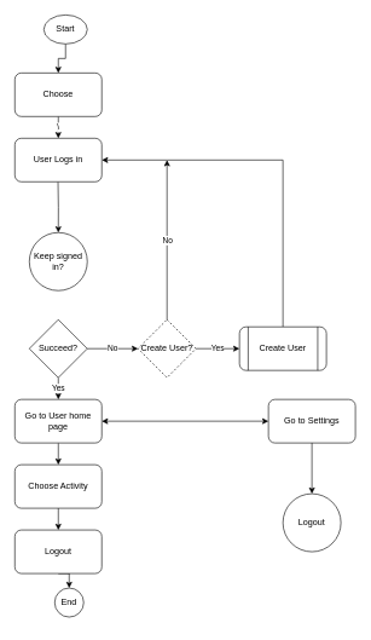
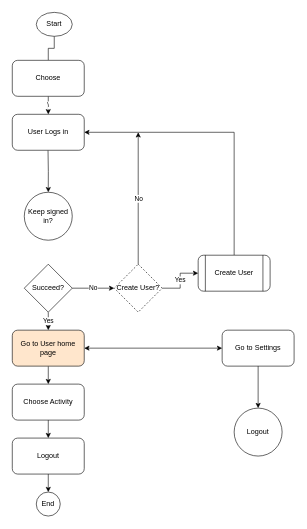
  <mxCell id="0" />
  <mxCell id="1" parent="0" />
  <mxCell id="2" value="\" style="edgeStyle=orthogonalEdgeStyle;rounded=0;orthogonalLoop=1;jettySize=auto;html=1;exitX=0.5;exitY=1;exitDx=0;exitDy=0;entryX=0.5;entryY=0;entryDx=0;entryDy=0;" parent="1" source="22" target="7" edge="1"><mxGeometry relative="1" as="geometry" /></mxCell>
- <mxCell id="3" style="edgeStyle=orthogonalEdgeStyle;rounded=0;orthogonalLoop=1;jettySize=auto;html=1;exitX=0.5;exitY=1;exitDx=0;exitDy=0;entryX=0.5;entryY=0;entryDx=0;entryDy=0;" parent="1" source="4" target="22" edge="1"><mxGeometry relative="1" as="geometry" /></mxCell>
+ <mxCell id="3" style="edgeStyle=orthogonalEdgeStyle;rounded=0;orthogonalLoop=1;jettySize=auto;html=1;exitX=0.5;exitY=1;exitDx=0;exitDy=0;entryX=0.5;entryY=0;entryDx=0;entryDy=0;endArrow=none;" parent="1" source="4" target="22" edge="1"><mxGeometry relative="1" as="geometry" /></mxCell>
  <mxCell id="4" value="Start" style="ellipse;whiteSpace=wrap;html=1;aspect=fixed;" parent="1" vertex="1"><mxGeometry x="60" y="20" width="60" height="40" as="geometry" /></mxCell>
- <mxCell id="5" value="End" style="ellipse;whiteSpace=wrap;html=1;aspect=fixed;" parent="1" vertex="1"><mxGeometry x="75" y="810" width="40" height="40" as="geometry" /></mxCell>
+ <mxCell id="5" value="End" style="ellipse;whiteSpace=wrap;html=1;aspect=fixed;" parent="1" vertex="1"><mxGeometry x="60" y="820" width="40" height="40" as="geometry" /></mxCell>
  <mxCell id="6" style="edgeStyle=orthogonalEdgeStyle;rounded=0;orthogonalLoop=1;jettySize=auto;html=1;exitX=0.5;exitY=1;exitDx=0;exitDy=0;entryX=0.5;entryY=0;entryDx=0;entryDy=0;" parent="1" edge="1"><mxGeometry relative="1" as="geometry"><mxPoint x="79.58" y="250" as="sourcePoint" /><mxPoint x="80" y="320" as="targetPoint" /></mxGeometry></mxCell>
  <mxCell id="7" value="User Logs in" style="rounded=1;whiteSpace=wrap;html=1;" parent="1" vertex="1"><mxGeometry x="20" y="190" width="120" height="60" as="geometry" /></mxCell>
  <mxCell id="8" value="No" style="edgeStyle=orthogonalEdgeStyle;rounded=0;orthogonalLoop=1;jettySize=auto;html=1;exitX=1;exitY=0.5;exitDx=0;exitDy=0;entryX=0;entryY=0.5;entryDx=0;entryDy=0;" parent="1" source="10" target="13" edge="1"><mxGeometry relative="1" as="geometry" /></mxCell>
  <mxCell id="9" value="Yes" style="edgeStyle=orthogonalEdgeStyle;rounded=0;orthogonalLoop=1;jettySize=auto;html=1;exitX=0.5;exitY=1;exitDx=0;exitDy=0;entryX=0.5;entryY=0;entryDx=0;entryDy=0;" parent="1" source="10" edge="1"><mxGeometry relative="1" as="geometry"><mxPoint x="80" y="550" as="targetPoint" /></mxGeometry></mxCell>
  <mxCell id="10" value="Succeed?" style="rhombus;whiteSpace=wrap;html=1;" parent="1" vertex="1"><mxGeometry x="40" y="440" width="80" height="80" as="geometry" /></mxCell>
  <mxCell id="11" value="Yes" style="edgeStyle=orthogonalEdgeStyle;rounded=0;orthogonalLoop=1;jettySize=auto;html=1;exitX=1;exitY=0.5;exitDx=0;exitDy=0;entryX=0;entryY=0.5;entryDx=0;entryDy=0;" parent="1" source="13" target="17" edge="1"><mxGeometry relative="1" as="geometry" /></mxCell>
  <mxCell id="12" value="No" style="edgeStyle=orthogonalEdgeStyle;rounded=0;orthogonalLoop=1;jettySize=auto;html=1;exitX=0.5;exitY=0;exitDx=0;exitDy=0;" parent="1" source="13" edge="1"><mxGeometry relative="1" as="geometry"><mxPoint x="230" y="220" as="targetPoint" /></mxGeometry></mxCell>
  <mxCell id="13" value="Create User?" style="rhombus;whiteSpace=wrap;html=1;dashed=1;" parent="1" vertex="1"><mxGeometry x="190" y="440" width="80" height="80" as="geometry" /></mxCell>
  <mxCell id="14" value="" style="edgeStyle=orthogonalEdgeStyle;rounded=0;orthogonalLoop=1;jettySize=auto;html=1;" parent="1" edge="1"><mxGeometry relative="1" as="geometry"><mxPoint x="80" y="610" as="sourcePoint" /><mxPoint x="80" y="640" as="targetPoint" /></mxGeometry></mxCell>
- <mxCell id="15" value="Go to User home page" style="rounded=1;whiteSpace=wrap;html=1;" parent="1" vertex="1"><mxGeometry x="20" y="550" width="120" height="60" as="geometry" /></mxCell>
+ <mxCell id="15" value="Go to User home page" style="rounded=1;whiteSpace=wrap;html=1;fillColor=#ffe6cc;" parent="1" vertex="1"><mxGeometry x="20" y="550" width="120" height="60" as="geometry" /></mxCell>
  <mxCell id="16" style="edgeStyle=orthogonalEdgeStyle;rounded=0;orthogonalLoop=1;jettySize=auto;html=1;exitX=0.5;exitY=0;exitDx=0;exitDy=0;entryX=1;entryY=0.5;entryDx=0;entryDy=0;" parent="1" source="17" target="7" edge="1"><mxGeometry relative="1" as="geometry"><mxPoint x="230" y="220" as="targetPoint" /></mxGeometry></mxCell>
- <mxCell id="17" value="Create User" style="rounded=1;whiteSpace=wrap;html=1;shape=process;backgroundOutline=1;" parent="1" vertex="1"><mxGeometry x="330" y="450" width="120" height="60" as="geometry" /></mxCell>
+ <mxCell id="17" value="Create User" style="rounded=1;whiteSpace=wrap;html=1;shape=process;backgroundOutline=1;" parent="1" vertex="1"><mxGeometry x="330" y="425" width="120" height="60" as="geometry" /></mxCell>
  <mxCell id="18" value="" style="edgeStyle=orthogonalEdgeStyle;rounded=0;orthogonalLoop=1;jettySize=auto;html=1;" parent="1" edge="1"><mxGeometry relative="1" as="geometry"><mxPoint x="80" y="700" as="sourcePoint" /><mxPoint x="80" y="730" as="targetPoint" /></mxGeometry></mxCell>
  <mxCell id="19" value="Choose Activity" style="whiteSpace=wrap;html=1;rounded=1;" parent="1" vertex="1"><mxGeometry x="20" y="640" width="120" height="60" as="geometry" /></mxCell>
  <mxCell id="20" style="edgeStyle=orthogonalEdgeStyle;rounded=0;orthogonalLoop=1;jettySize=auto;html=1;exitX=0.5;exitY=1;exitDx=0;exitDy=0;entryX=0.5;entryY=0;entryDx=0;entryDy=0;" parent="1" target="5" edge="1"><mxGeometry relative="1" as="geometry"><mxPoint x="80" y="790" as="sourcePoint" /></mxGeometry></mxCell>
  <mxCell id="21" value="Logout" style="whiteSpace=wrap;html=1;rounded=1;" parent="1" vertex="1"><mxGeometry x="20" y="730" width="120" height="60" as="geometry" /></mxCell>
  <mxCell id="22" value="Choose" style="rounded=1;whiteSpace=wrap;html=1;" parent="1" vertex="1"><mxGeometry x="20" y="100" width="120" height="60" as="geometry" /></mxCell>
  <mxCell id="23" value="Keep signed in?" style="ellipse;whiteSpace=wrap;html=1;aspect=fixed;" vertex="1" parent="1"><mxGeometry x="40" y="320" width="80" height="80" as="geometry" /></mxCell>
  <mxCell id="24" value="" style="endArrow=classic;startArrow=classic;html=1;rounded=0;" edge="1" parent="1"><mxGeometry width="50" height="50" relative="1" as="geometry"><mxPoint x="140" y="580" as="sourcePoint" /><mxPoint x="370" y="580" as="targetPoint" /></mxGeometry></mxCell>
  <mxCell id="25" value="Go to Settings" style="rounded=1;whiteSpace=wrap;html=1;" vertex="1" parent="1"><mxGeometry x="370" y="550" width="120" height="60" as="geometry" /></mxCell>
  <mxCell id="26" value="" style="endArrow=classic;html=1;rounded=0;exitX=0.5;exitY=1;exitDx=0;exitDy=0;" edge="1" parent="1" source="25"><mxGeometry width="50" height="50" relative="1" as="geometry"><mxPoint x="400" y="700" as="sourcePoint" /><mxPoint x="430" y="680" as="targetPoint" /></mxGeometry></mxCell>
  <mxCell id="27" value="Logout" style="ellipse;whiteSpace=wrap;html=1;aspect=fixed;" vertex="1" parent="1"><mxGeometry x="390" y="680" width="80" height="80" as="geometry" /></mxCell>
